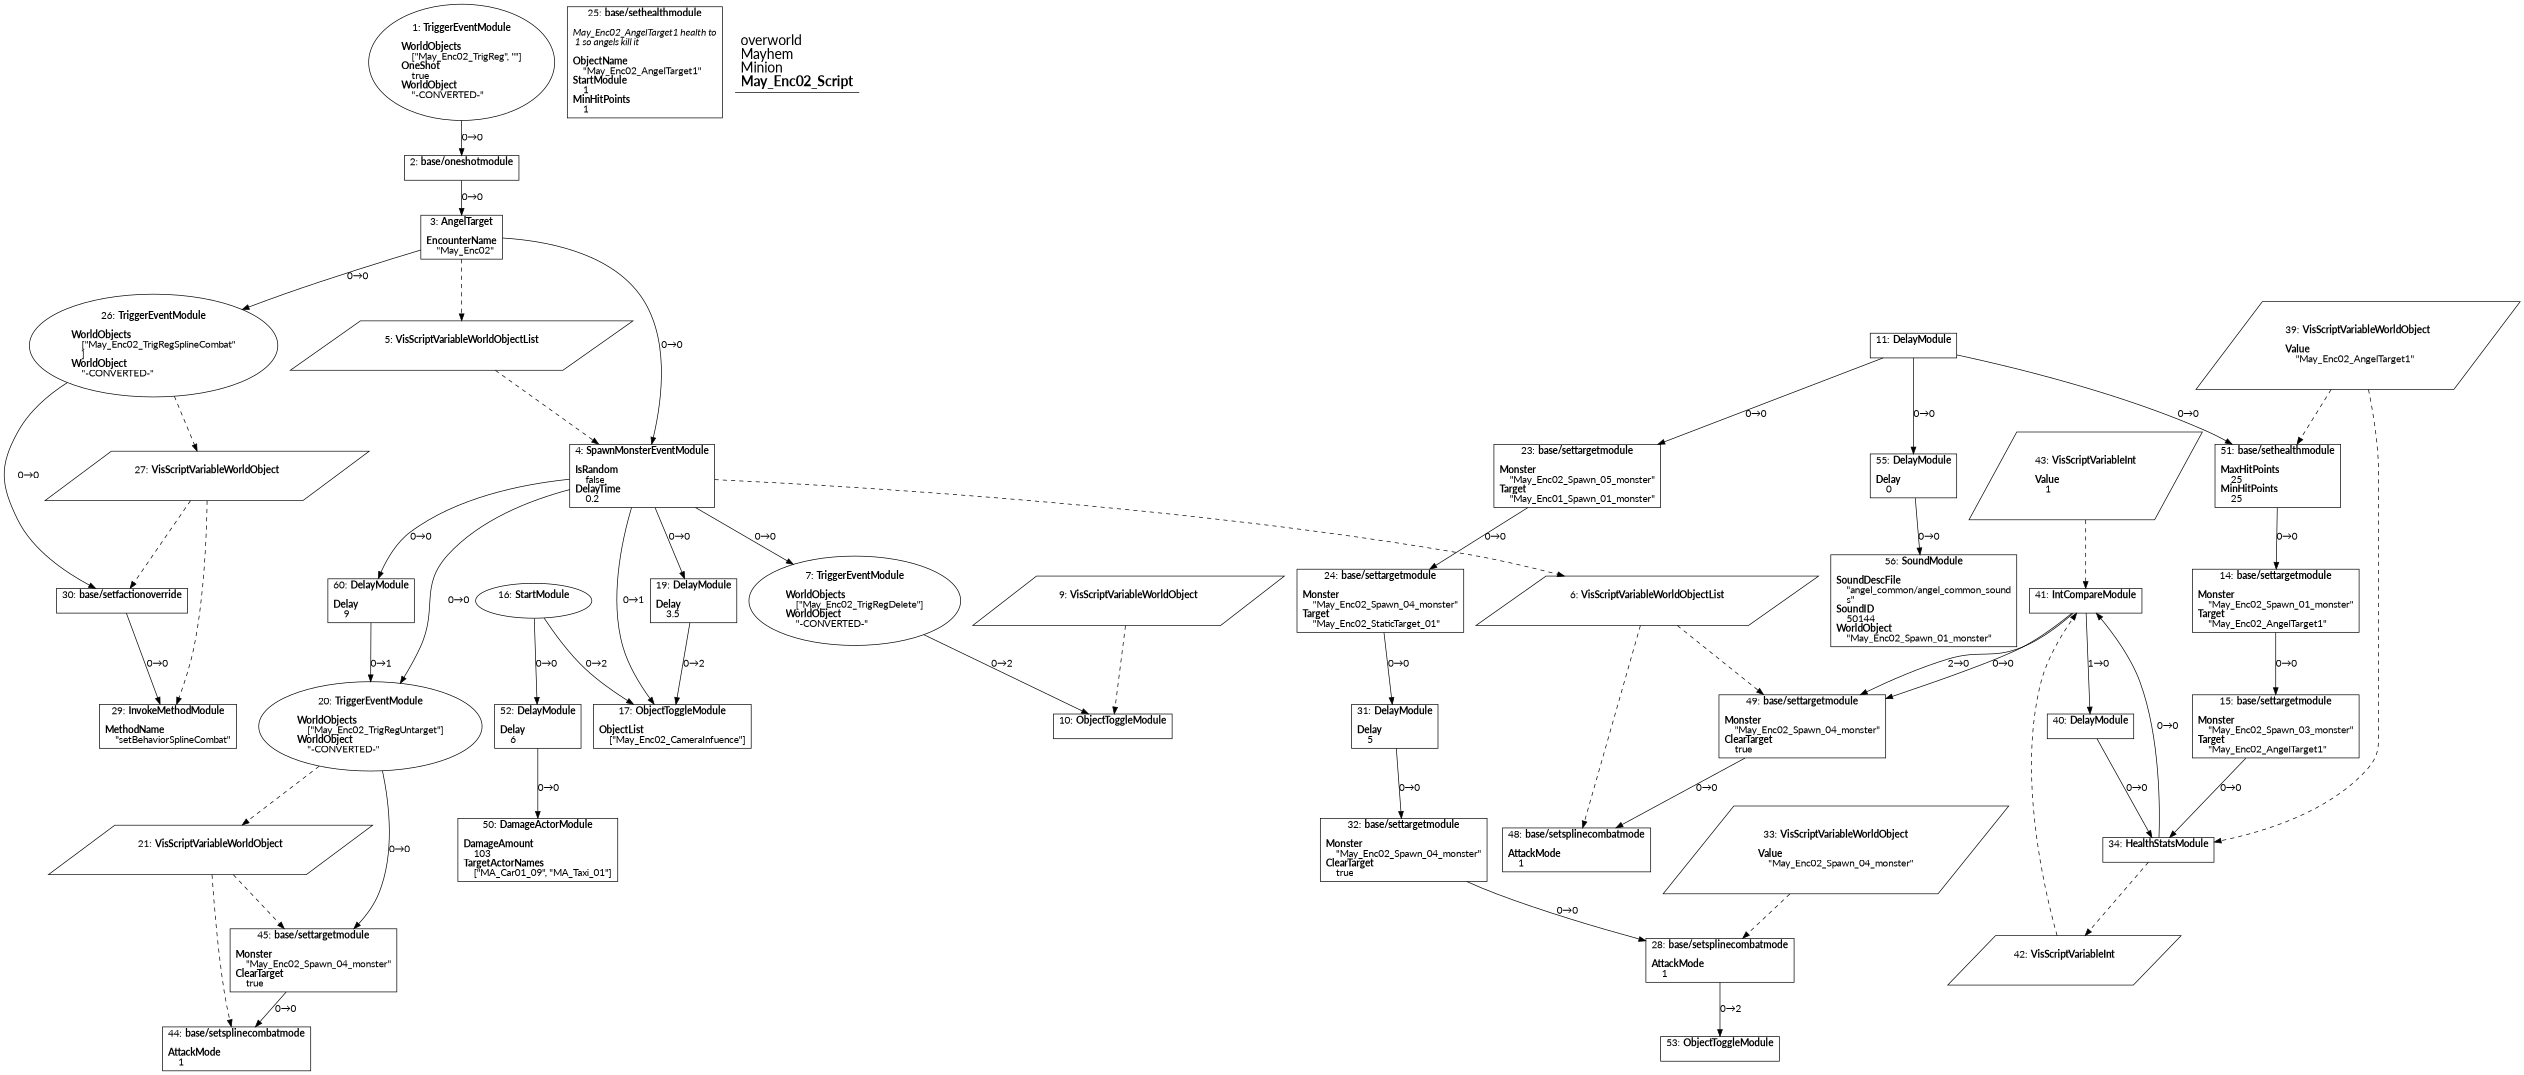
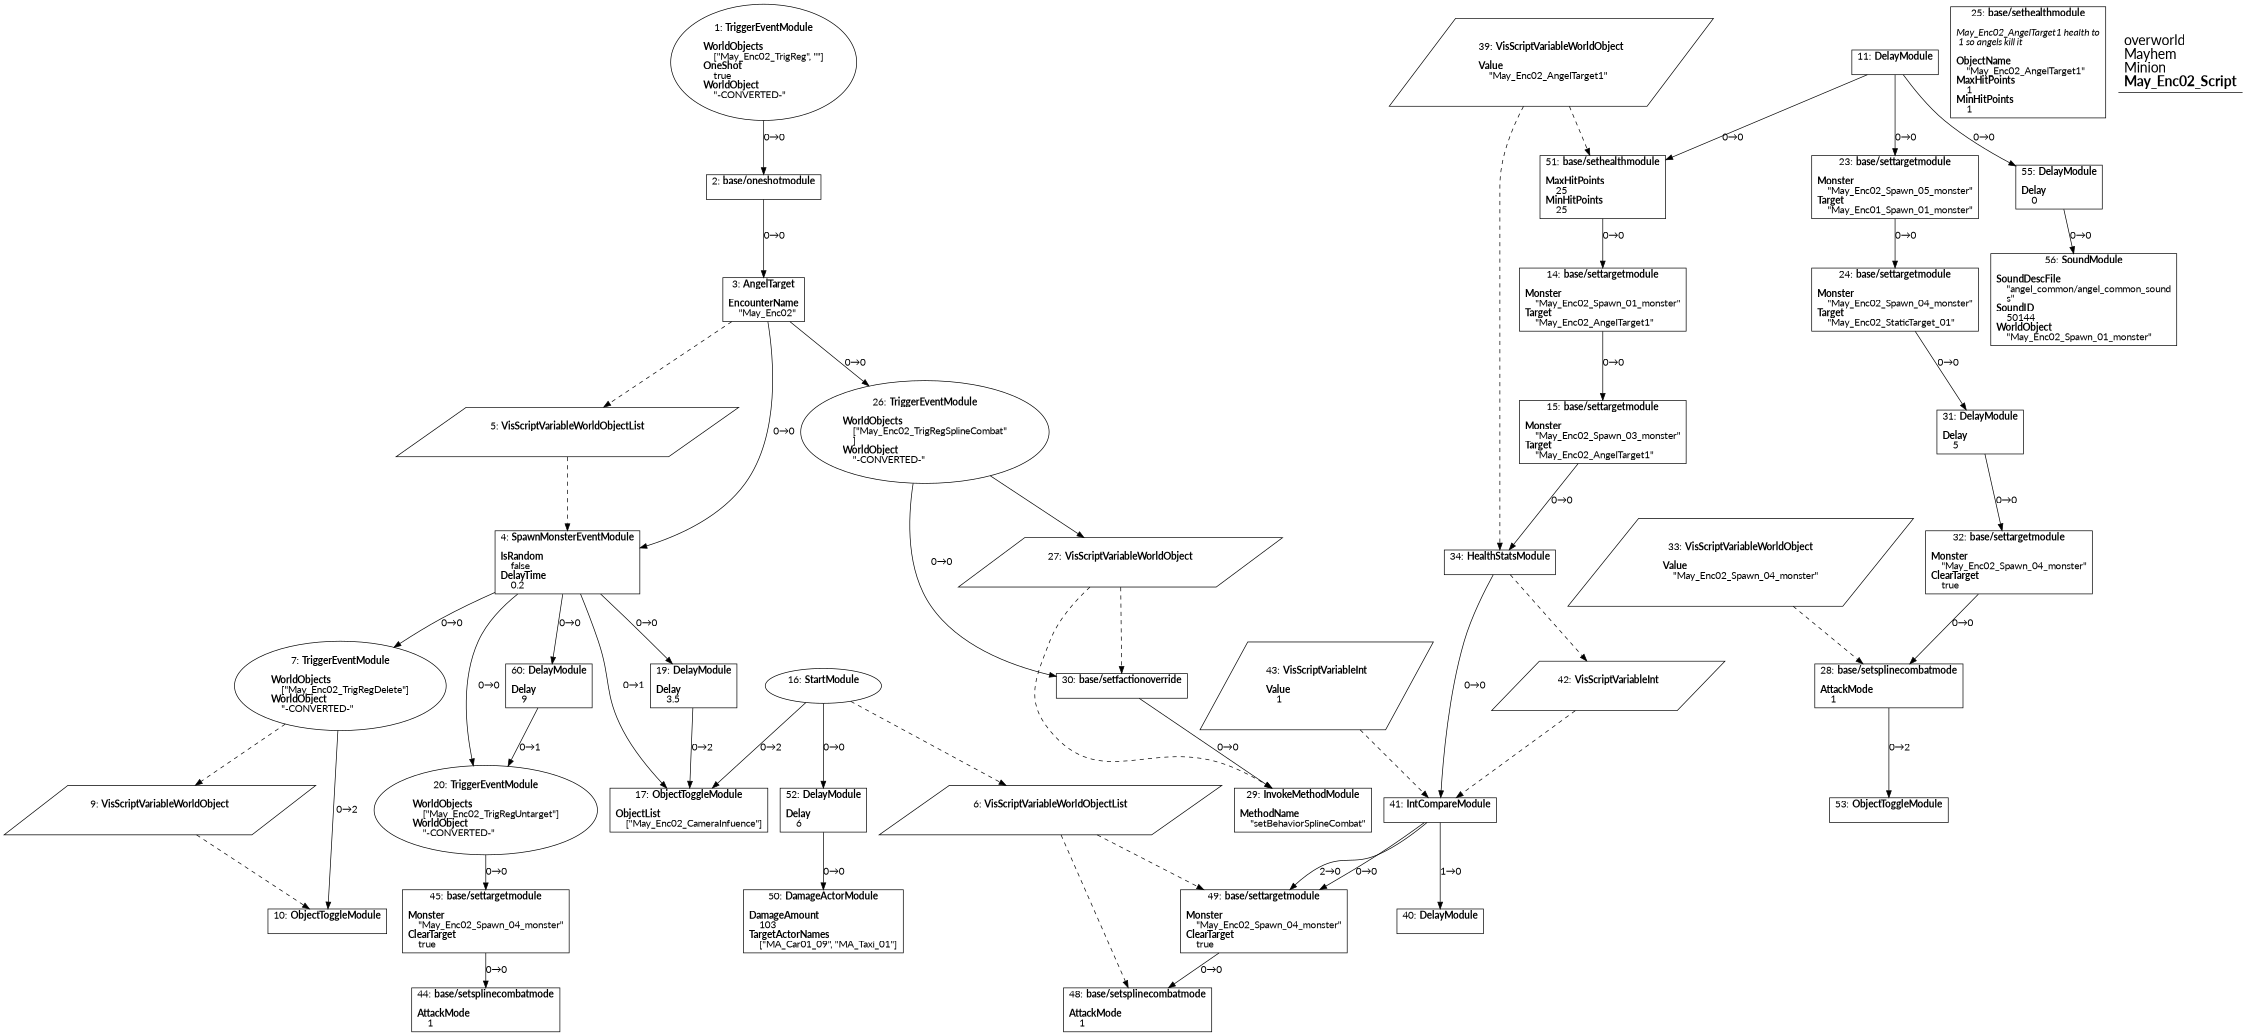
  digraph {
    fontname=Lato
    splines=spline
    node [fontname=Lato shape=box]
    edge [fontname=Lato]
    n1 [label=<1: <b>TriggerEventModule</b><br/><br/><b>WorldObjects</b><br align="left"/>    [&quot;May_Enc02_TrigReg&quot;, &quot;&quot;]<br align="left"/><b>OneShot</b><br align="left"/>    true<br align="left"/><b>WorldObject</b><br align="left"/>    &quot;-CONVERTED-&quot;<br align="left"/>> shape=oval]
    n2 [label=<2: <b>base/oneshotmodule</b><br/><br/>>]
    n3 [label=<3: <b>AngelTarget</b><br/><br/><b>EncounterName</b><br align="left"/>    &quot;May_Enc02&quot;<br align="left"/>>]
    n4 [label=<4: <b>SpawnMonsterEventModule</b><br/><br/><b>IsRandom</b><br align="left"/>    false<br align="left"/><b>DelayTime</b><br align="left"/>    0.2<br align="left"/>>]
    n5 [label=<26: <b>TriggerEventModule</b><br/><br/><b>WorldObjects</b><br align="left"/>    [&quot;May_Enc02_TrigRegSplineCombat&quot;<br align="left"/>    ]<br align="left"/><b>WorldObject</b><br align="left"/>    &quot;-CONVERTED-&quot;<br align="left"/>> shape=oval]
    n6 [label=<5: <b>VisScriptVariableWorldObjectList</b><br/><br/>> shape=parallelogram]
    n7 [label=<7: <b>TriggerEventModule</b><br/><br/><b>WorldObjects</b><br align="left"/>    [&quot;May_Enc02_TrigRegDelete&quot;]<br align="left"/><b>WorldObject</b><br align="left"/>    &quot;-CONVERTED-&quot;<br align="left"/>> shape=oval]
    n8 [label=<19: <b>DelayModule</b><br/><br/><b>Delay</b><br align="left"/>    3.5<br align="left"/>>]
    n9 [label=<20: <b>TriggerEventModule</b><br/><br/><b>WorldObjects</b><br align="left"/>    [&quot;May_Enc02_TrigRegUntarget&quot;]<br align="left"/><b>WorldObject</b><br align="left"/>    &quot;-CONVERTED-&quot;<br align="left"/>> shape=oval]
    n10 [label=<17: <b>ObjectToggleModule</b><br/><br/><b>ObjectList</b><br align="left"/>    [&quot;May_Enc02_CameraInfuence&quot;]<br align="left"/>>]
    n11 [label=<60: <b>DelayModule</b><br/><br/><b>Delay</b><br align="left"/>    9<br align="left"/>>]
    n12 [label=<6: <b>VisScriptVariableWorldObjectList</b><br/><br/>> shape=parallelogram]
    n13 [label=<30: <b>base/setfactionoverride</b><br/><br/>>]
    n14 [label=<27: <b>VisScriptVariableWorldObject</b><br/><br/>> shape=parallelogram]
    n15 [label=<10: <b>ObjectToggleModule</b><br/><br/>>]
    n16 [label=<9: <b>VisScriptVariableWorldObject</b><br/><br/>> shape=parallelogram]
    n17 [label=<11: <b>DelayModule</b><br/><br/>>]
    n18 [label=<23: <b>base/settargetmodule</b><br/><br/><b>Monster</b><br align="left"/>    &quot;May_Enc02_Spawn_05_monster&quot;<br align="left"/><b>Target</b><br align="left"/>    &quot;May_Enc01_Spawn_01_monster&quot;<br align="left"/>>]
    n19 [label=<51: <b>base/sethealthmodule</b><br/><br/><b>MaxHitPoints</b><br align="left"/>    25<br align="left"/><b>MinHitPoints</b><br align="left"/>    25<br align="left"/>>]
    n20 [label=<55: <b>DelayModule</b><br/><br/><b>Delay</b><br align="left"/>    0<br align="left"/>>]
    n21 [label=<45: <b>base/settargetmodule</b><br/><br/><b>Monster</b><br align="left"/>    &quot;May_Enc02_Spawn_04_monster&quot;<br align="left"/><b>ClearTarget</b><br align="left"/>    true<br align="left"/>>]
-   n22 [label=<21: <b>VisScriptVariableWorldObject</b><br/><br/>> shape=parallelogram]
    n23 [label=<49: <b>base/settargetmodule</b><br/><br/><b>Monster</b><br align="left"/>    &quot;May_Enc02_Spawn_04_monster&quot;<br align="left"/><b>ClearTarget</b><br align="left"/>    true<br align="left"/>>]
    n24 [label=<48: <b>base/setsplinecombatmode</b><br/><br/><b>AttackMode</b><br align="left"/>    1<br align="left"/>>]
    n25 [label=<29: <b>InvokeMethodModule</b><br/><br/><b>MethodName</b><br align="left"/>    &quot;setBehaviorSplineCombat&quot;<br align="left"/>>]
    n26 [label=<24: <b>base/settargetmodule</b><br/><br/><b>Monster</b><br align="left"/>    &quot;May_Enc02_Spawn_04_monster&quot;<br align="left"/><b>Target</b><br align="left"/>    &quot;May_Enc02_StaticTarget_01&quot;<br align="left"/>>]
    n27 [label=<14: <b>base/settargetmodule</b><br/><br/><b>Monster</b><br align="left"/>    &quot;May_Enc02_Spawn_01_monster&quot;<br align="left"/><b>Target</b><br align="left"/>    &quot;May_Enc02_AngelTarget1&quot;<br align="left"/>>]
    n28 [label=<56: <b>SoundModule</b><br/><br/><b>SoundDescFile</b><br align="left"/>    &quot;angel_common/angel_common_sound<br align="left"/>    s&quot;<br align="left"/><b>SoundID</b><br align="left"/>    50144<br align="left"/><b>WorldObject</b><br align="left"/>    &quot;May_Enc02_Spawn_01_monster&quot;<br align="left"/>>]
    n29 [label=<44: <b>base/setsplinecombatmode</b><br/><br/><b>AttackMode</b><br align="left"/>    1<br align="left"/>>]
    n30 [label=<31: <b>DelayModule</b><br/><br/><b>Delay</b><br align="left"/>    5<br align="left"/>>]
    n31 [label=<15: <b>base/settargetmodule</b><br/><br/><b>Monster</b><br align="left"/>    &quot;May_Enc02_Spawn_03_monster&quot;<br align="left"/><b>Target</b><br align="left"/>    &quot;May_Enc02_AngelTarget1&quot;<br align="left"/>>]
    n32 [label=<34: <b>HealthStatsModule</b><br/><br/>>]
    n33 [label=<41: <b>IntCompareModule</b><br/><br/>>]
    n34 [label=<42: <b>VisScriptVariableInt</b><br/><br/>> shape=parallelogram]
    n35 [label=<40: <b>DelayModule</b><br/><br/>>]
    n36 [label=<16: <b>StartModule</b><br/><br/>> shape=oval]
    n37 [label=<52: <b>DelayModule</b><br/><br/><b>Delay</b><br align="left"/>    6<br align="left"/>>]
    n38 [label=<50: <b>DamageActorModule</b><br/><br/><b>DamageAmount</b><br align="left"/>    103<br align="left"/><b>TargetActorNames</b><br align="left"/>    [&quot;MA_Car01_09&quot;, &quot;MA_Taxi_01&quot;]<br align="left"/>>]
    n39 [label=<32: <b>base/settargetmodule</b><br/><br/><b>Monster</b><br align="left"/>    &quot;May_Enc02_Spawn_04_monster&quot;<br align="left"/><b>ClearTarget</b><br align="left"/>    true<br align="left"/>>]
    n40 [label=<28: <b>base/setsplinecombatmode</b><br/><br/><b>AttackMode</b><br align="left"/>    1<br align="left"/>>]
-   n41 [label=<25: <b>base/sethealthmodule</b><br/><br/><i>May_Enc02_AngelTarget1 health to<br align="left"/> 1 so angels kill it<br align="left"/></i><br align="left"/><b>ObjectName</b><br align="left"/>    &quot;May_Enc02_AngelTarget1&quot;<br align="left"/><b>StartModule</b><br align="left"/>    1<br align="left"/><b>MinHitPoints</b><br align="left"/>    1<br align="left"/>>]
+   n41 [label=<25: <b>base/sethealthmodule</b><br/><br/><i>May_Enc02_AngelTarget1 health to<br align="left"/> 1 so angels kill it<br align="left"/></i><br align="left"/><b>ObjectName</b><br align="left"/>    &quot;May_Enc02_AngelTarget1&quot;<br align="left"/><b>MaxHitPoints</b><br align="left"/>    1<br align="left"/><b>MinHitPoints</b><br align="left"/>    1<br align="left"/>>]
    n42 [label=<53: <b>ObjectToggleModule</b><br/><br/>>]
    n43 [label=<33: <b>VisScriptVariableWorldObject</b><br/><br/><b>Value</b><br align="left"/>    &quot;May_Enc02_Spawn_04_monster&quot;<br align="left"/>> shape=parallelogram]
    n44 [label=<39: <b>VisScriptVariableWorldObject</b><br/><br/><b>Value</b><br align="left"/>    &quot;May_Enc02_AngelTarget1&quot;<br align="left"/>> shape=parallelogram]
    n45 [label=<43: <b>VisScriptVariableInt</b><br/><br/><b>Value</b><br align="left"/>    1<br align="left"/>> shape=parallelogram]
    n46 [label=<<font point-size="20">overworld<br align="left"/>Mayhem<br align="left"/>Minion<br align="left"/><b>May_Enc02_Script</b><br align="left"/></font>> shape=underline]
    n1 -> n2 [label="0→0"]
    n2 -> n3 [label="0→0"]
    n3 -> n4 [label="0→0"]
    n3 -> n5 [label="0→0"]
    n3 -> n6 [style=dashed]
    n4 -> n7 [label="0→0"]
    n4 -> n8 [label="0→0"]
    n4 -> n9 [label="0→0"]
    n4 -> n10 [label="0→1"]
    n4 -> n11 [label="0→0"]
-   n4 -> n12 [style=dashed]
+   n36 -> n12 [style=dashed]
    n5 -> n13 [label="0→0"]
-   n5 -> n14 [style=dashed]
+   n5 -> n14 [style=solid]
    n6 -> n4 [style=dashed]
    n7 -> n15 [label="0→2"]
+   n7 -> n16 [style=dashed]
    n8 -> n10 [label="0→2"]
    n9 -> n21 [label="0→0"]
-   n9 -> n22 [style=dashed]
    n11 -> n9 [label="0→1"]
    n12 -> n23 [style=dashed]
    n12 -> n24 [style=dashed]
    n13 -> n25 [label="0→0"]
    n14 -> n13 [style=dashed]
    n14 -> n25 [style=dashed]
    n16 -> n15 [style=dashed]
    n17 -> n18 [label="0→0"]
    n17 -> n19 [label="0→0"]
    n17 -> n20 [label="0→0"]
    n18 -> n26 [label="0→0"]
    n19 -> n27 [label="0→0"]
    n20 -> n28 [label="0→0"]
    n21 -> n29 [label="0→0"]
-   n22 -> n21 [style=dashed]
-   n22 -> n29 [style=dashed]
    n23 -> n24 [label="0→0"]
    n26 -> n30 [label="0→0"]
    n27 -> n31 [label="0→0"]
    n30 -> n39 [label="0→0"]
    n31 -> n32 [label="0→0"]
    n32 -> n33 [label="0→0"]
    n32 -> n34 [style=dashed]
    n33 -> n23 [label="0→0"]
    n33 -> n23 [label="2→0"]
    n33 -> n35 [label="1→0"]
    n34 -> n33 [style=dashed]
-   n35 -> n32 [label="0→0"]
    n36 -> n10 [label="0→2"]
    n36 -> n37 [label="0→0"]
    n37 -> n38 [label="0→0"]
    n39 -> n40 [label="0→0"]
    n40 -> n42 [label="0→2"]
    n43 -> n40 [style=dashed]
    n44 -> n19 [style=dashed]
    n44 -> n32 [style=dashed]
    n45 -> n33 [style=dashed]
  }
